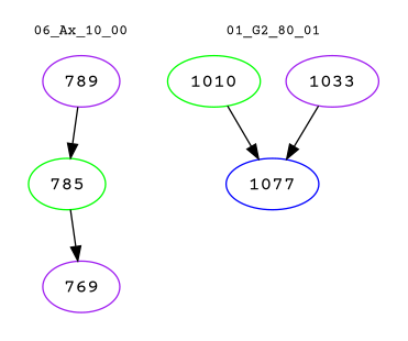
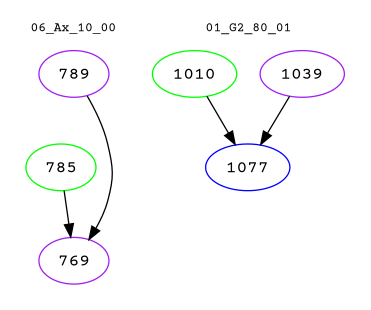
  digraph {
    fontname="Courier Prime"
    node [color=purple fontname="Courier Prime"]
    edge [color=black fontname="Courier Prime"]
    n1 [label=789]
    n2 [color=green label=785]
    n3 [label=769]
-   n4 [label=1033]
+   n4 [label=1039]
    n5 [color=green label=1010]
    n6 [color=blue label=1077]
    subgraph cluster_1 {
      color=white
      fontsize=10
      label="06_Ax_10_00"
      n1
      n2
      n3
    }
    subgraph cluster_2 {
      color=white
      fontsize=10
      label="01_G2_80_01"
      n4
      n5
      n6
    }
-   n1 -> n2
+   n1 -> n3
    n2 -> n3
    n4 -> n6
    n5 -> n6
  }
